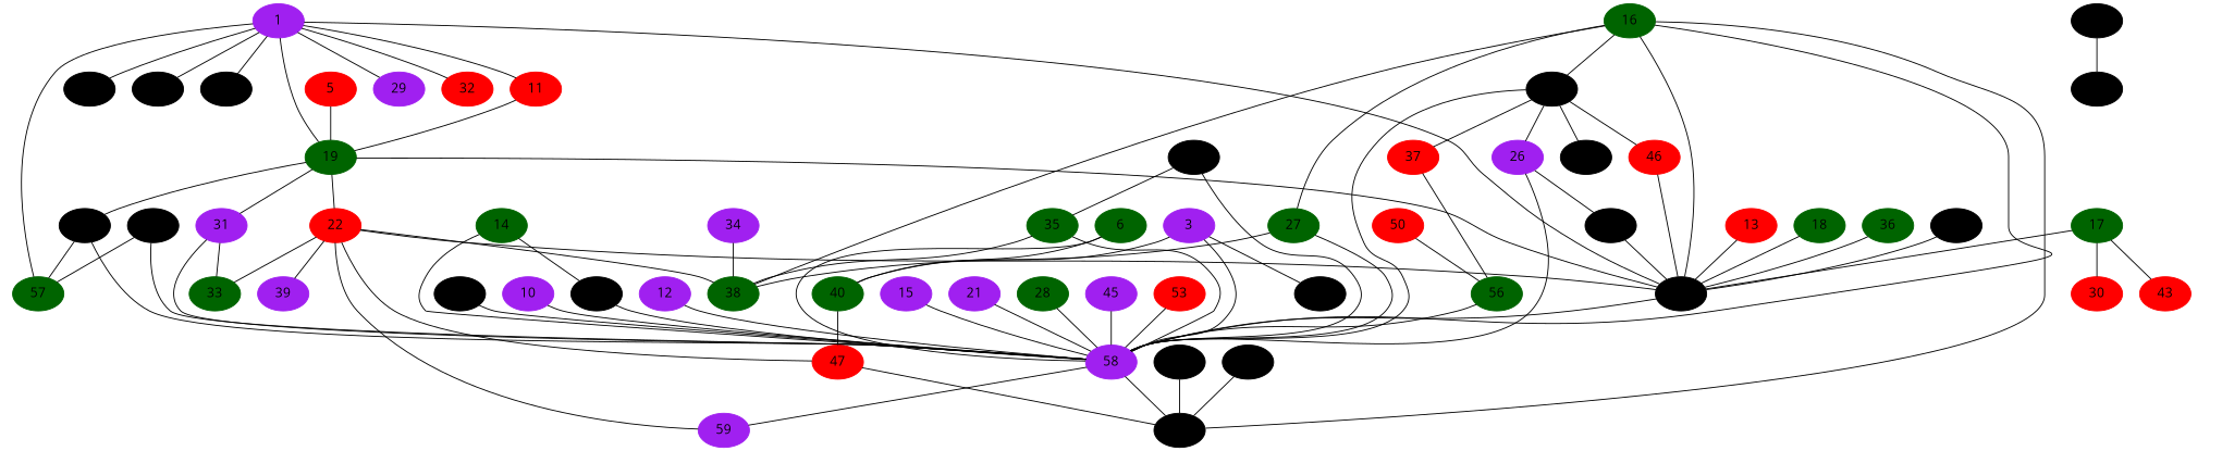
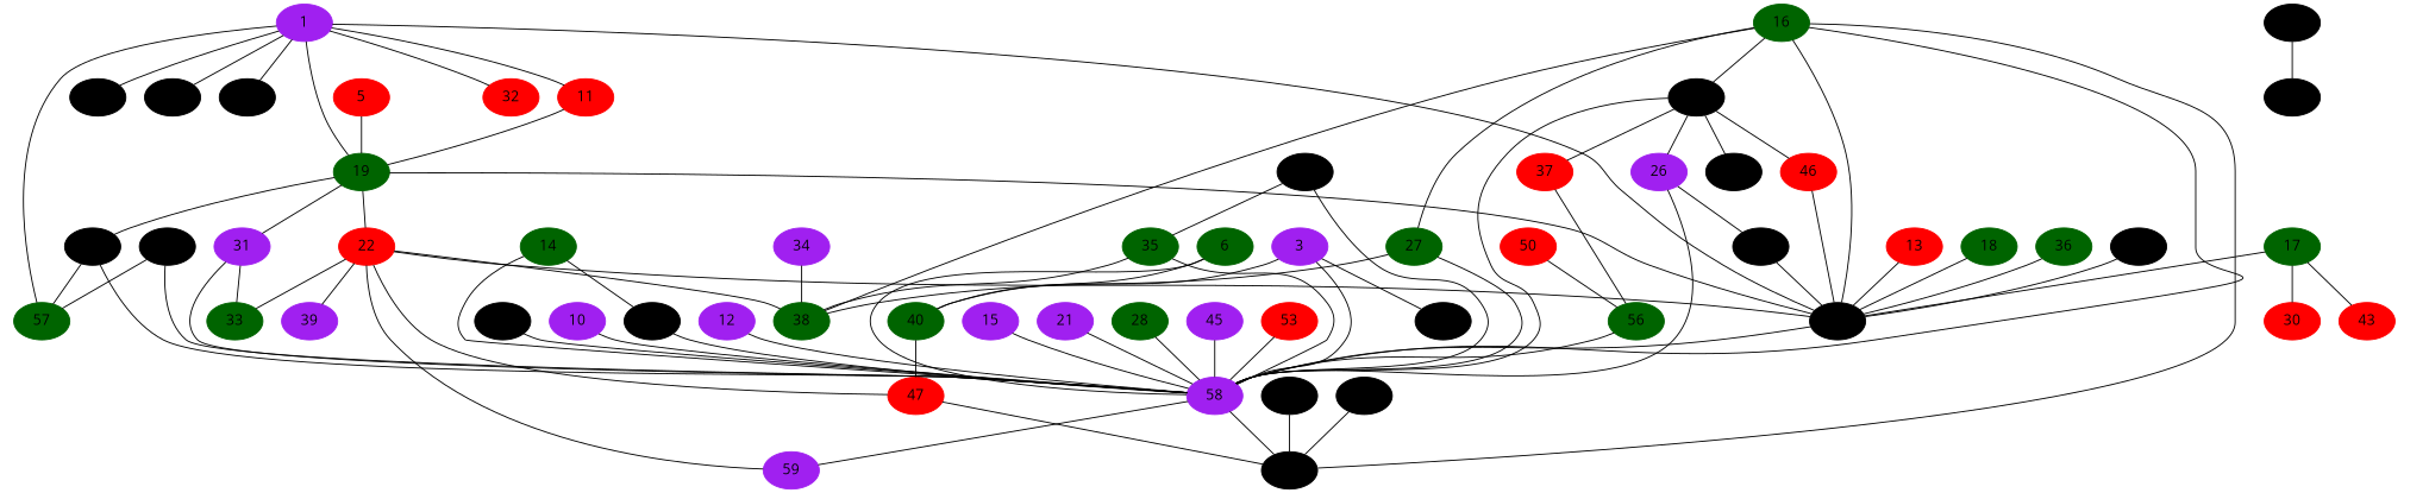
  graph {
    fontname="Open Sans"
    node [color=black fontname="Open Sans" style=filled]
    edge [fontname="Open Sans" weight=1.0]
    1 [color=purple]
    4
    9
    11 [color=red]
    19 [color=darkgreen]
-   29 [color=purple]
    32 [color=red]
    55
    57 [color=darkgreen]
    60
    22 [color=red]
    31 [color=purple]
    49
    58 [color=purple]
    38 [color=darkgreen]
    33 [color=darkgreen]
    39 [color=purple]
    47 [color=red]
    59 [color=purple]
    3 [color=purple]
    40 [color=darkgreen]
    41
    62
    5 [color=red]
    6 [color=darkgreen]
    7
    35 [color=darkgreen]
    8
    10 [color=purple]
    12 [color=purple]
    13 [color=red]
    14 [color=darkgreen]
    52
    15 [color=purple]
    16 [color=darkgreen]
    24
    27 [color=darkgreen]
    26 [color=purple]
    37 [color=red]
    46 [color=red]
    61
    17 [color=darkgreen]
    30 [color=red]
    43 [color=red]
    18 [color=darkgreen]
    20
    21 [color=purple]
    25
    51
    48
    56 [color=darkgreen]
    28 [color=darkgreen]
    34 [color=purple]
    36 [color=darkgreen]
    42
    44
    45 [color=purple]
    50 [color=red]
    53 [color=red]
    54
    1 -- 4
    1 -- 9
    1 -- 11
    1 -- 19
-   1 -- 29
    1 -- 32
    1 -- 55
    1 -- 57
    1 -- 60
    11 -- 19
    19 -- 55
    19 -- 22
    19 -- 31
    19 -- 49
    55 -- 58
    22 -- 55
    22 -- 38
    22 -- 33
    22 -- 39
    22 -- 47
    22 -- 59
    31 -- 58
    31 -- 33
    49 -- 57
    49 -- 58
    58 -- 59
    58 -- 62
    47 -- 62
    3 -- 58
    3 -- 40
    3 -- 41
    40 -- 47
    5 -- 19 [weight=2.0]
    6 -- 58
    6 -- 40
    7 -- 58
    7 -- 35
    35 -- 58
    35 -- 38
    8 -- 58
    10 -- 58
    12 -- 58
    13 -- 55
    14 -- 58
    14 -- 52
    52 -- 58
    15 -- 58
    16 -- 55
    16 -- 58
    16 -- 38
    16 -- 62
    16 -- 24
    16 -- 27
    24 -- 58
    24 -- 26
    24 -- 37
    24 -- 46
    24 -- 61
    27 -- 58
    27 -- 38
    26 -- 58 [weight=2.0]
    26 -- 48
    37 -- 56
    46 -- 55
    17 -- 55
    17 -- 30
    17 -- 43
    18 -- 55
    20 -- 57
    20 -- 58
    21 -- 58
    25 -- 51
    48 -- 55
    56 -- 58 [weight=2.0]
    28 -- 58
    34 -- 38
    36 -- 55
    42 -- 55
    44 -- 62
    45 -- 58 [weight=3.0]
    50 -- 56
    53 -- 58
    54 -- 62
  }
